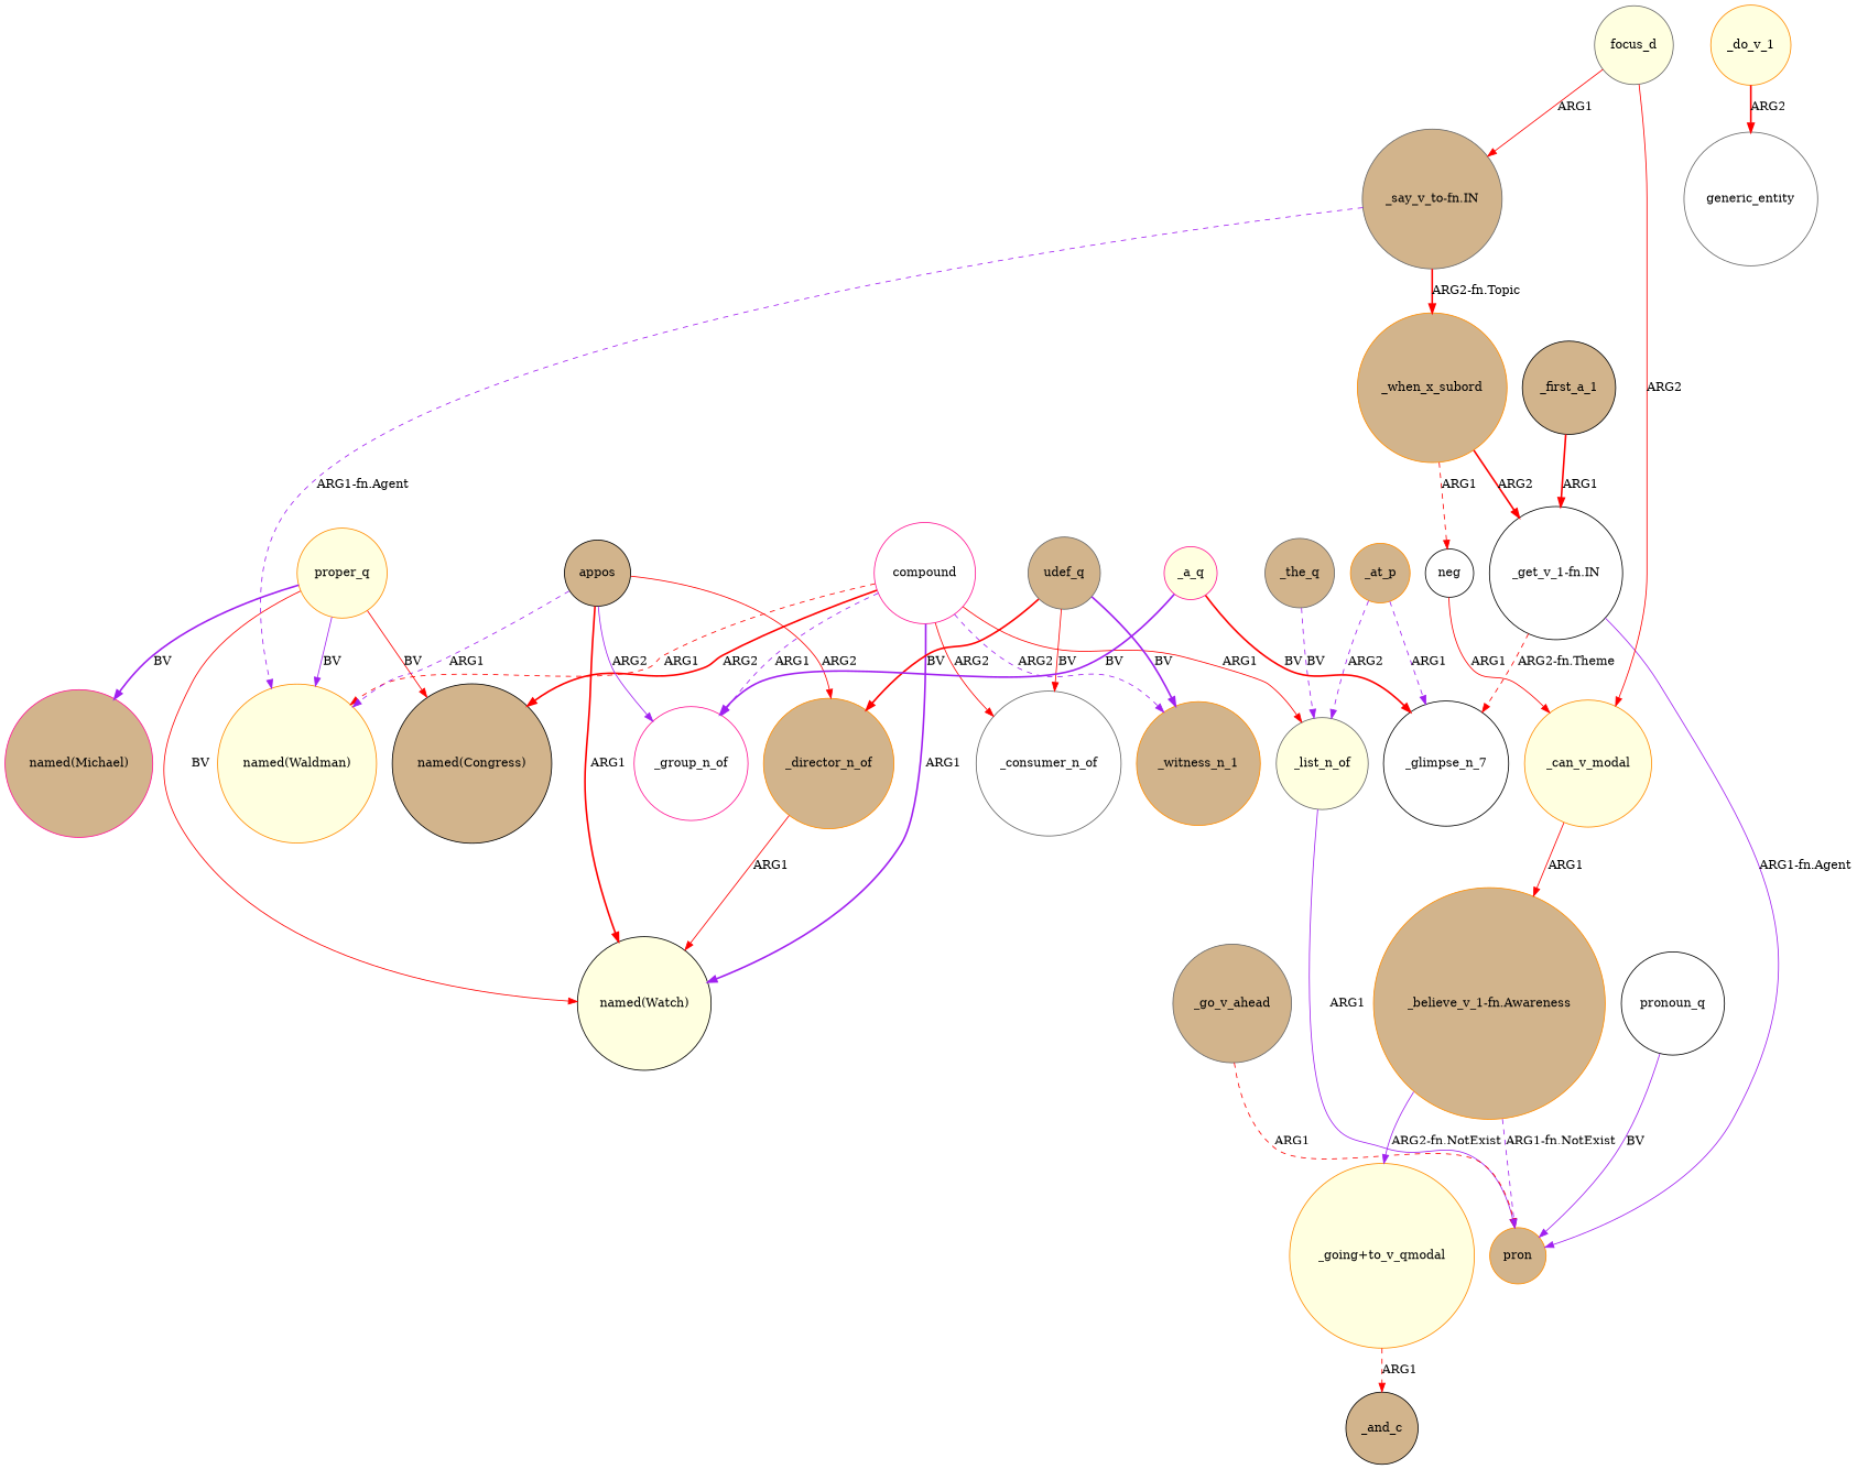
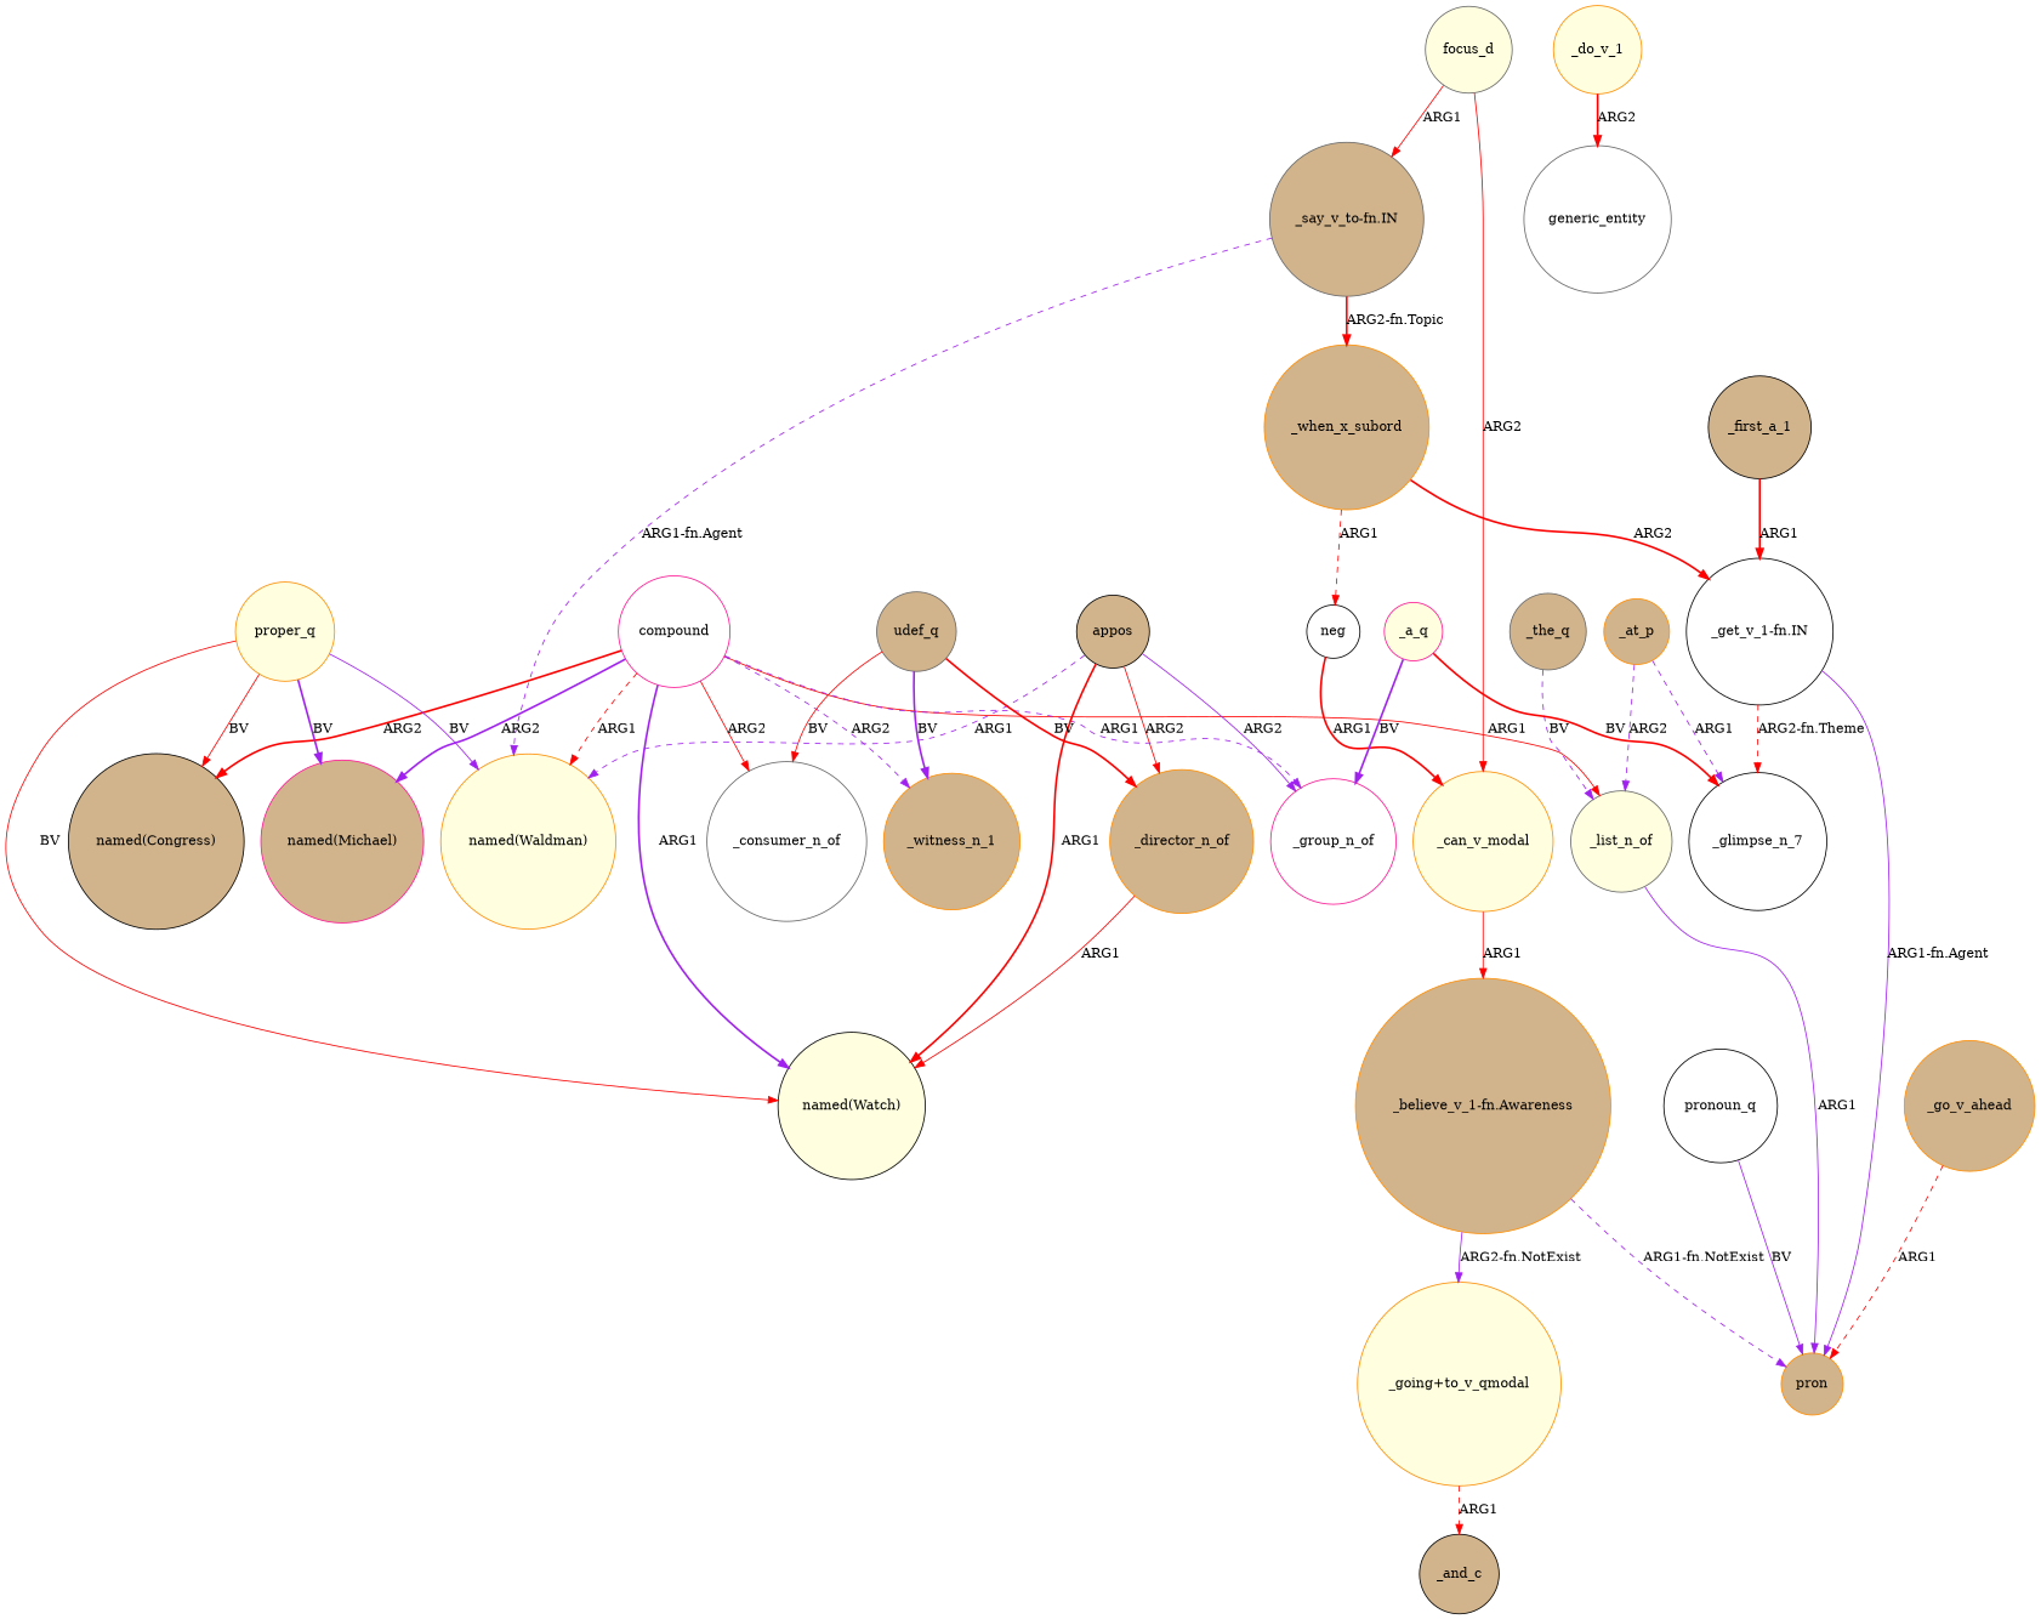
  digraph {
    node [color=darkorange fillcolor=tan shape=circle style=filled]
    edge [color=red style=solid]
    compound [color=deeppink fillcolor=white]
    "named(Watch)" [color=black fillcolor=lightyellow]
    "named(Waldman)" [fillcolor=lightyellow]
    _list_n_of [color=gray40 fillcolor=lightyellow]
    "named(Michael)" [color=deeppink]
    "named(Congress)" [color=black]
    _group_n_of [color=deeppink fillcolor=white]
    _consumer_n_of [color=gray40 fillcolor=white]
    _witness_n_1
    pron
    "_going+to_v_qmodal" [fillcolor=lightyellow]
    _and_c [color=black]
    appos [color=black]
    _director_n_of
    proper_q [fillcolor=lightyellow]
    _at_p
    n17 [color=black fillcolor=white label=_glimpse_n_7]
-   _go_v_ahead [color=gray40]
+   _go_v_ahead
    _first_a_1 [color=black]
    "_get_v_1-fn.IN" [color=black fillcolor=white]
    _do_v_1 [fillcolor=lightyellow]
    generic_entity [color=gray40 fillcolor=white]
    pronoun_q [color=black fillcolor=white]
    _can_v_modal [fillcolor=lightyellow]
    "_believe_v_1-fn.Awareness"
    "_say_v_to-fn.IN" [color=gray40]
    _when_x_subord
    neg [color=black fillcolor=white]
    udef_q [color=gray40]
    _the_q [color=gray40]
    _a_q [color=deeppink fillcolor=lightyellow]
    focus_d [color=gray40 fillcolor=lightyellow]
    compound -> "named(Watch)" [color=purple label=ARG1 style=bold]
    compound -> "named(Waldman)" [label=ARG1 style=dashed]
    compound -> _list_n_of [label=ARG1]
+   compound -> "named(Michael)" [color=purple label=ARG2 style=bold]
    compound -> "named(Congress)" [label=ARG2 style=bold]
    compound -> _group_n_of [color=purple label=ARG1 style=dashed]
    compound -> _consumer_n_of [label=ARG2]
    compound -> _witness_n_1 [color=purple label=ARG2 style=dashed]
    _list_n_of -> pron [color=purple label=ARG1]
    "_going+to_v_qmodal" -> _and_c [label=ARG1 style=dashed]
    appos -> "named(Watch)" [label=ARG1 style=bold]
    appos -> "named(Waldman)" [color=purple label=ARG1 style=dashed]
    appos -> _group_n_of [color=purple label=ARG2]
    appos -> _director_n_of [label=ARG2]
    _director_n_of -> "named(Watch)" [label=ARG1]
    proper_q -> "named(Watch)" [label=BV]
    proper_q -> "named(Waldman)" [color=purple label=BV]
    proper_q -> "named(Michael)" [color=purple label=BV style=bold]
    proper_q -> "named(Congress)" [label=BV]
    _at_p -> _list_n_of [color=purple label=ARG2 style=dashed]
    _at_p -> n17 [color=purple label=ARG1 style=dashed]
    _go_v_ahead -> pron [label=ARG1 style=dashed]
    _first_a_1 -> "_get_v_1-fn.IN" [label=ARG1 style=bold]
    "_get_v_1-fn.IN" -> pron [color=purple label="ARG1-fn.Agent"]
    "_get_v_1-fn.IN" -> n17 [label="ARG2-fn.Theme" style=dashed]
    _do_v_1 -> generic_entity [label=ARG2 style=bold]
    pronoun_q -> pron [color=purple label=BV]
    _can_v_modal -> "_believe_v_1-fn.Awareness" [label=ARG1]
    "_believe_v_1-fn.Awareness" -> pron [color=purple label="ARG1-fn.NotExist" style=dashed]
    "_believe_v_1-fn.Awareness" -> "_going+to_v_qmodal" [color=purple label="ARG2-fn.NotExist"]
    "_say_v_to-fn.IN" -> "named(Waldman)" [color=purple label="ARG1-fn.Agent" style=dashed]
    "_say_v_to-fn.IN" -> _when_x_subord [label="ARG2-fn.Topic" style=bold]
    _when_x_subord -> "_get_v_1-fn.IN" [label=ARG2 style=bold]
    _when_x_subord -> neg [label=ARG1 style=dashed]
-   neg -> _can_v_modal [label=ARG1]
+   neg -> _can_v_modal [label=ARG1 style=bold]
    udef_q -> _consumer_n_of [label=BV]
    udef_q -> _witness_n_1 [color=purple label=BV style=bold]
    udef_q -> _director_n_of [label=BV style=bold]
    _the_q -> _list_n_of [color=purple label=BV style=dashed]
    _a_q -> _group_n_of [color=purple label=BV style=bold]
    _a_q -> n17 [label=BV style=bold]
    focus_d -> _can_v_modal [label=ARG2]
    focus_d -> "_say_v_to-fn.IN" [label=ARG1]
  }
